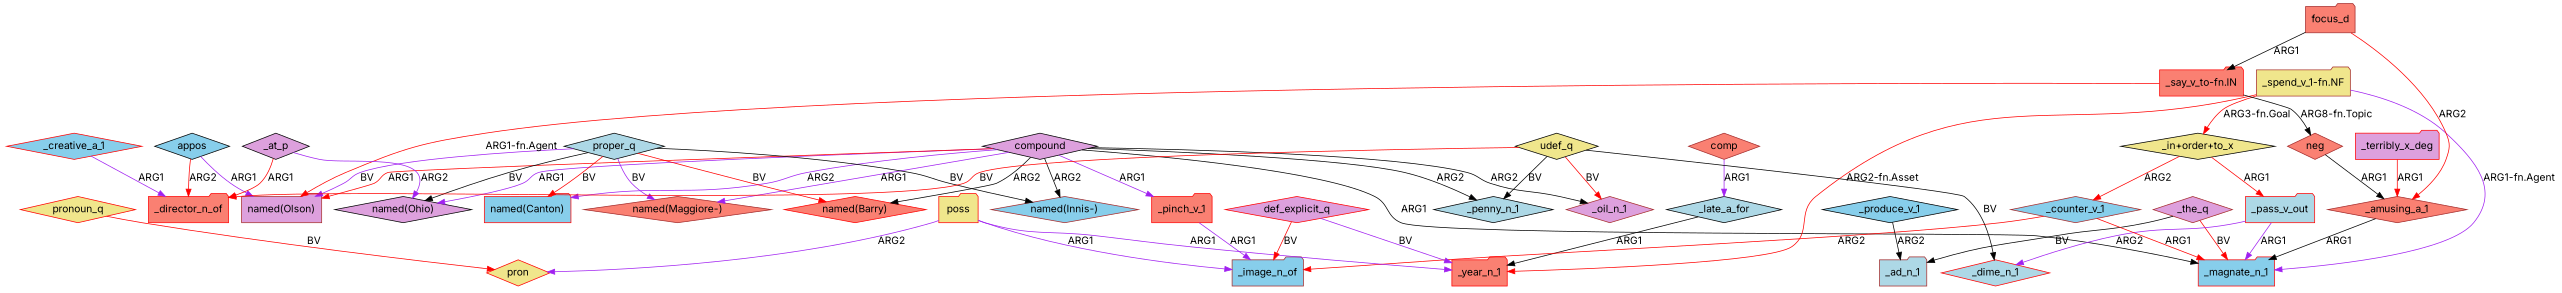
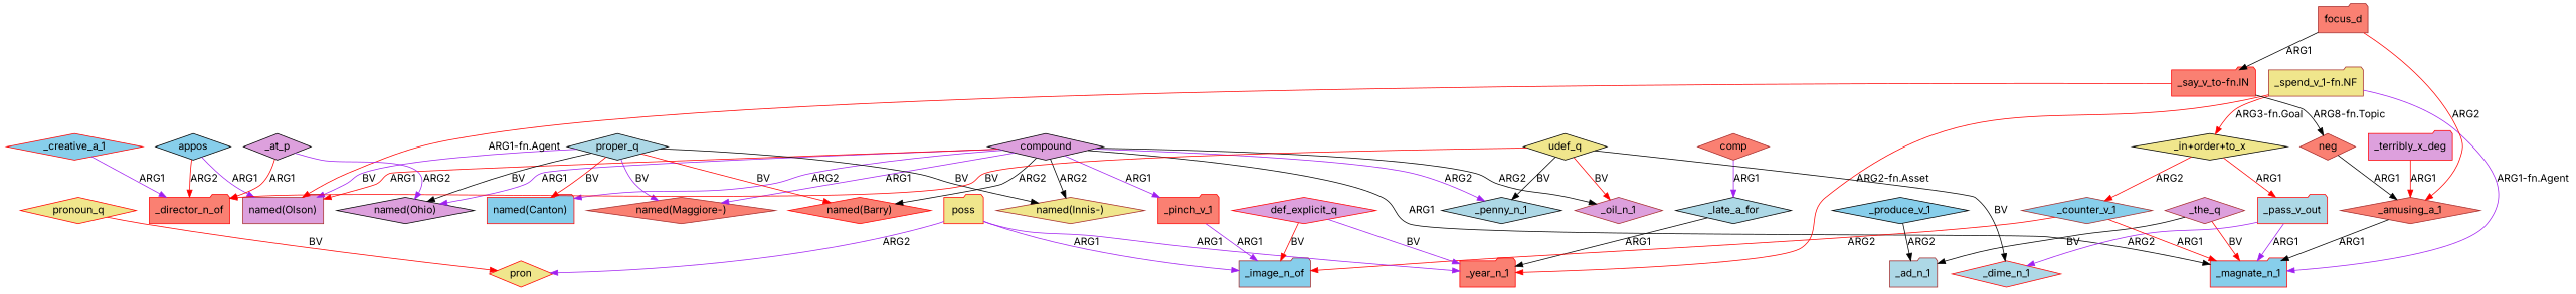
  digraph {
    fontname=Inter
    node [color=red fillcolor=salmon fontname=Inter shape=diamond style=filled]
    edge [color=purple fontname=Inter]
    compound [color=black fillcolor=plum]
    "named(Ohio)" [color=black fillcolor=plum]
    _magnate_n_1 [fillcolor=skyblue shape=folder]
    _pinch_v_1 [shape=folder]
    "named(Maggiore-)" [color=brown]
    "named(Canton)" [fillcolor=skyblue shape=folder]
    "named(Olson)" [color=brown fillcolor=plum shape=folder]
    _penny_n_1 [color=black fillcolor=lightblue]
    "named(Barry)"
-   "named(Innis-)" [color=brown fillcolor=skyblue]
+   "named(Innis-)" [color=brown fillcolor=khaki]
    _oil_n_1 [color=brown fillcolor=plum]
    _image_n_of [color=brown fillcolor=skyblue shape=folder]
    _the_q [color=brown fillcolor=plum]
    _ad_n_1 [color=brown fillcolor=lightblue shape=folder]
    _pass_v_out [fillcolor=lightblue shape=folder]
    _dime_n_1 [fillcolor=lightblue]
    comp [color=brown]
    _late_a_for [color=black fillcolor=lightblue]
    _year_n_1 [shape=folder]
    _counter_v_1 [color=brown fillcolor=skyblue]
    poss [fillcolor=khaki shape=folder]
    pron [fillcolor=khaki]
    proper_q [color=black fillcolor=lightblue]
    "_spend_v_1-fn.NF" [color=brown fillcolor=khaki shape=folder]
    "_in+order+to_x" [color=black fillcolor=khaki]
    appos [color=black fillcolor=skyblue]
    _director_n_of [shape=folder]
    udef_q [color=black fillcolor=khaki]
    _creative_a_1 [fillcolor=skyblue]
    neg [color=brown]
    _amusing_a_1 [color=brown]
    "_say_v_to-fn.IN" [shape=folder]
    _produce_v_1 [color=black fillcolor=skyblue]
    pronoun_q [fillcolor=khaki]
    _terribly_x_deg [fillcolor=plum shape=folder]
    _at_p [color=black fillcolor=plum]
    focus_d [color=brown shape=folder]
    def_explicit_q [fillcolor=plum]
    compound -> "named(Ohio)" [label=ARG1]
    compound -> _magnate_n_1 [color=black label=ARG1]
    compound -> _pinch_v_1 [label=ARG1]
    compound -> "named(Maggiore-)" [label=ARG1]
    compound -> "named(Canton)" [label=ARG2]
    compound -> "named(Olson)" [color=red label=ARG1]
-   compound -> _penny_n_1 [color=black label=ARG2]
+   compound -> _penny_n_1 [label=ARG2]
    compound -> "named(Barry)" [color=black label=ARG2]
    compound -> "named(Innis-)" [color=black label=ARG2]
    compound -> _oil_n_1 [color=black label=ARG2]
    _pinch_v_1 -> _image_n_of [label=ARG1]
    _the_q -> _magnate_n_1 [color=red label=BV]
    _the_q -> _ad_n_1 [color=black label=BV]
    _pass_v_out -> _magnate_n_1 [label=ARG1]
    _pass_v_out -> _dime_n_1 [label=ARG2]
    comp -> _late_a_for [label=ARG1]
    _late_a_for -> _year_n_1 [color=black label=ARG1]
    _counter_v_1 -> _magnate_n_1 [color=red label=ARG1]
    _counter_v_1 -> _image_n_of [color=red label=ARG2]
    poss -> _image_n_of [label=ARG1]
    poss -> _year_n_1 [label=ARG1]
    poss -> pron [label=ARG2]
    proper_q -> "named(Ohio)" [color=black label=BV]
    proper_q -> "named(Maggiore-)" [label=BV]
    proper_q -> "named(Canton)" [color=red label=BV]
    proper_q -> "named(Olson)" [label=BV]
    proper_q -> "named(Barry)" [color=red label=BV]
    proper_q -> "named(Innis-)" [color=black label=BV]
    "_spend_v_1-fn.NF" -> _magnate_n_1 [label="ARG1-fn.Agent"]
    "_spend_v_1-fn.NF" -> _year_n_1 [color=red label="ARG2-fn.Asset"]
    "_spend_v_1-fn.NF" -> "_in+order+to_x" [color=red label="ARG3-fn.Goal"]
    "_in+order+to_x" -> _pass_v_out [color=red label=ARG1]
    "_in+order+to_x" -> _counter_v_1 [color=red label=ARG2]
    appos -> "named(Olson)" [label=ARG1]
    appos -> _director_n_of [color=red label=ARG2]
    udef_q -> _penny_n_1 [color=black label=BV]
    udef_q -> _oil_n_1 [color=red label=BV]
    udef_q -> _dime_n_1 [color=black label=BV]
    udef_q -> _director_n_of [color=red label=BV]
    _creative_a_1 -> _director_n_of [label=ARG1]
    neg -> _amusing_a_1 [color=black label=ARG1]
    _amusing_a_1 -> _magnate_n_1 [color=black label=ARG1]
    "_say_v_to-fn.IN" -> "named(Olson)" [color=red label="ARG1-fn.Agent"]
    "_say_v_to-fn.IN" -> neg [color=black label="ARG8-fn.Topic"]
    _produce_v_1 -> _ad_n_1 [color=black label=ARG2]
    pronoun_q -> pron [color=red label=BV]
    _terribly_x_deg -> _amusing_a_1 [color=red label=ARG1]
    _at_p -> "named(Ohio)" [label=ARG2]
    _at_p -> _director_n_of [color=red label=ARG1]
    focus_d -> _amusing_a_1 [color=red label=ARG2]
    focus_d -> "_say_v_to-fn.IN" [color=black label=ARG1]
    def_explicit_q -> _image_n_of [color=red label=BV]
    def_explicit_q -> _year_n_1 [label=BV]
  }
